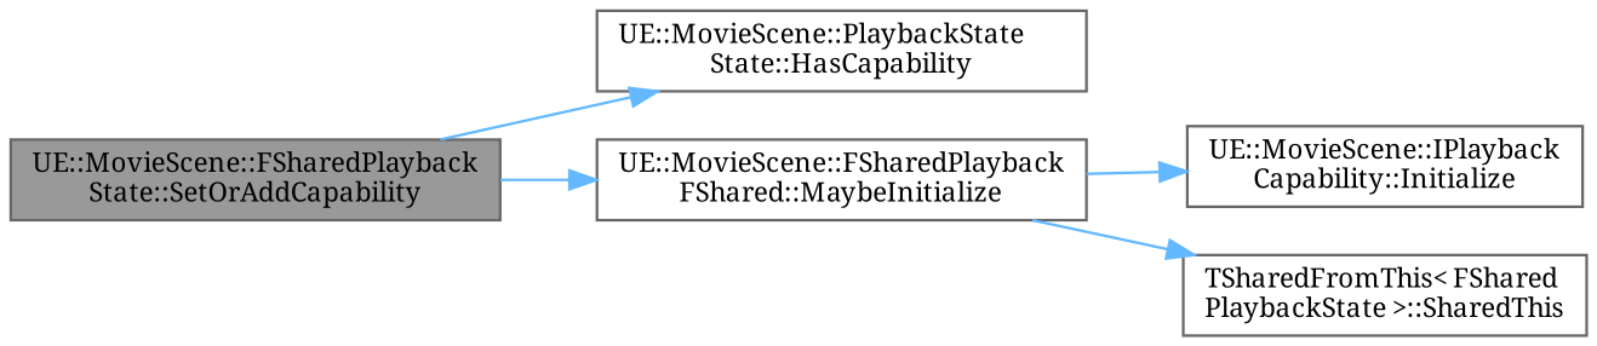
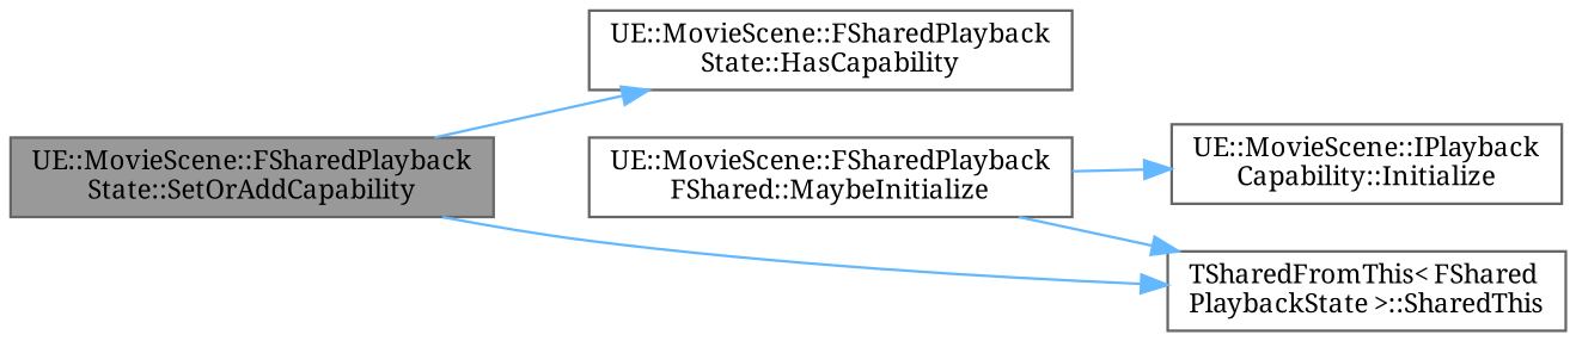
  digraph {
    fontname="Noto Serif"
    rankdir=LR
    node [color=grey40 fillcolor=white fontname="Noto Serif" fontsize=10 shape=box style=filled]
    edge [color=steelblue1 fontname="Noto Serif" fontsize=10 labelfontname=Helvetica labelfontsize=10 style=solid]
    n1 [color=gray40 fillcolor=grey60 fontcolor=black height=0.2 label="UE::MovieScene::FSharedPlayback\lState::SetOrAddCapability" width=0.4]
-   n2 [height=0.2 label="UE::MovieScene::PlaybackState\lState::HasCapability" width=0.4]
+   n2 [height=0.2 label="UE::MovieScene::FSharedPlayback\lState::HasCapability" width=0.4]
    n3 [height=0.2 label="UE::MovieScene::FSharedPlayback\lFShared::MaybeInitialize" width=0.4]
    n4 [height=0.2 label="UE::MovieScene::IPlayback\lCapability::Initialize" width=0.4]
    n5 [height=0.2 label="TSharedFromThis\< FShared\lPlaybackState \>::SharedThis" width=0.4]
    n1 -> n2
-   n1 -> n3
+   n1 -> n5
    n3 -> n4
    n3 -> n5
  }
